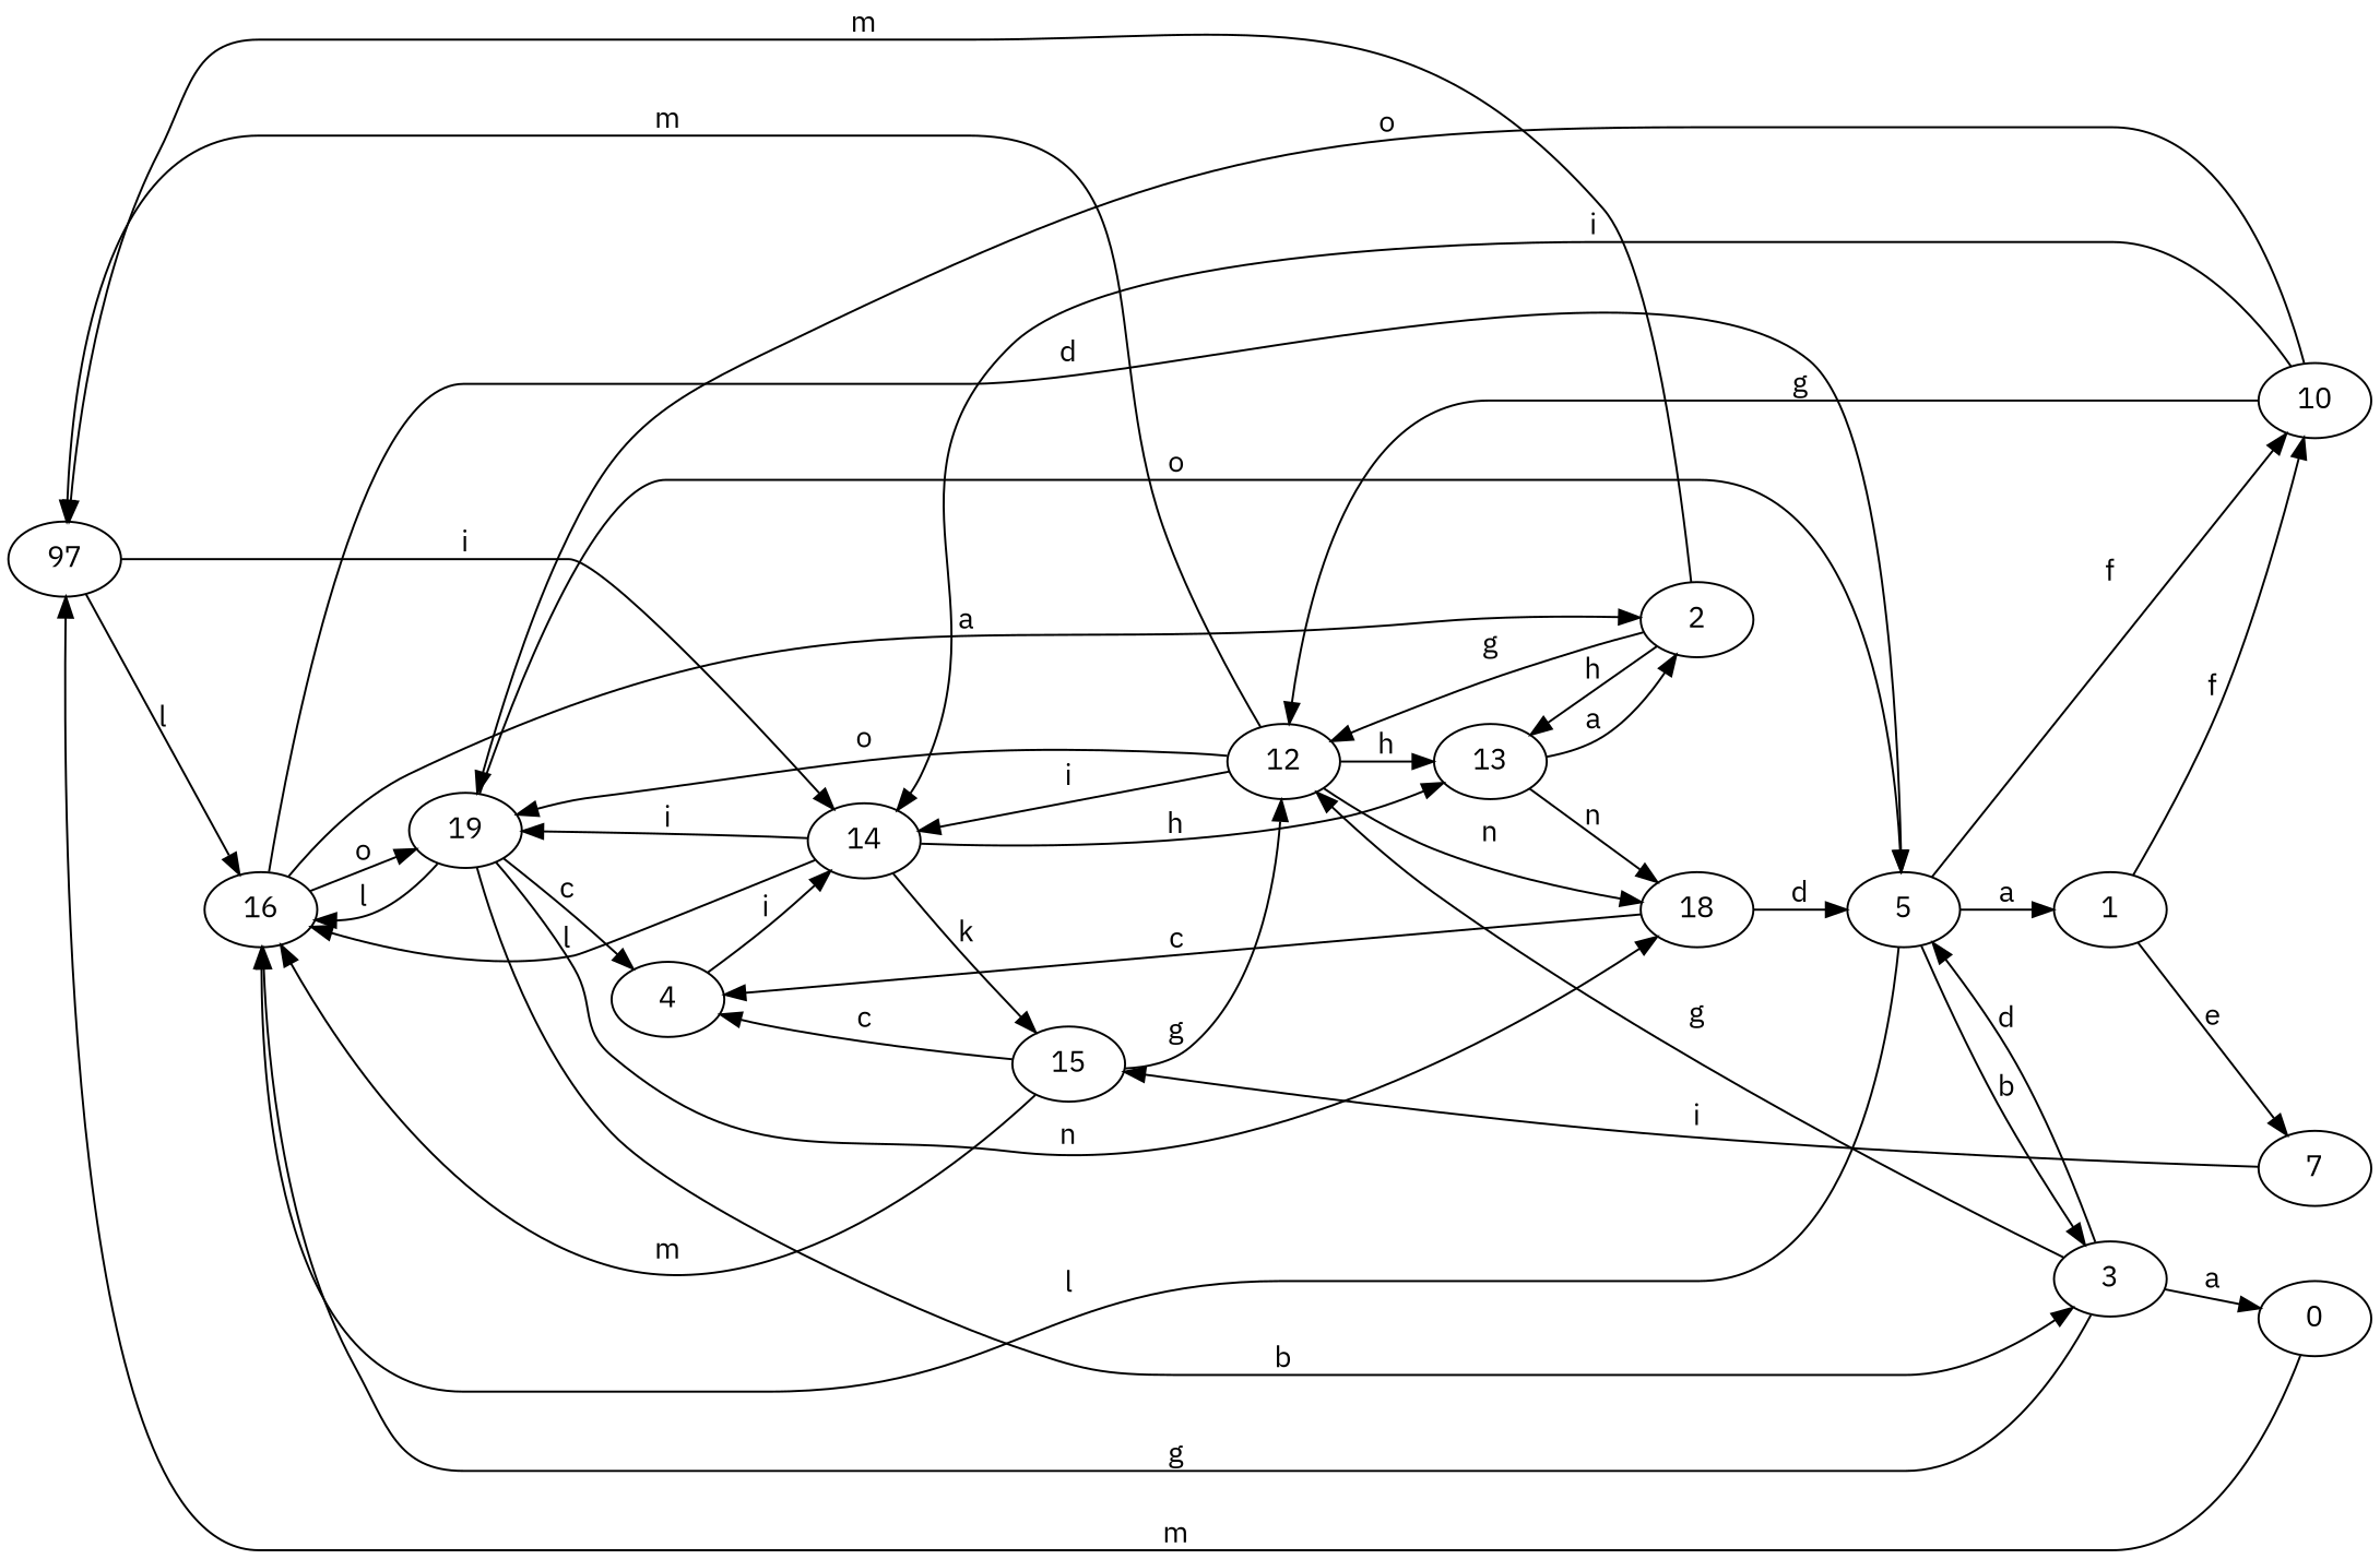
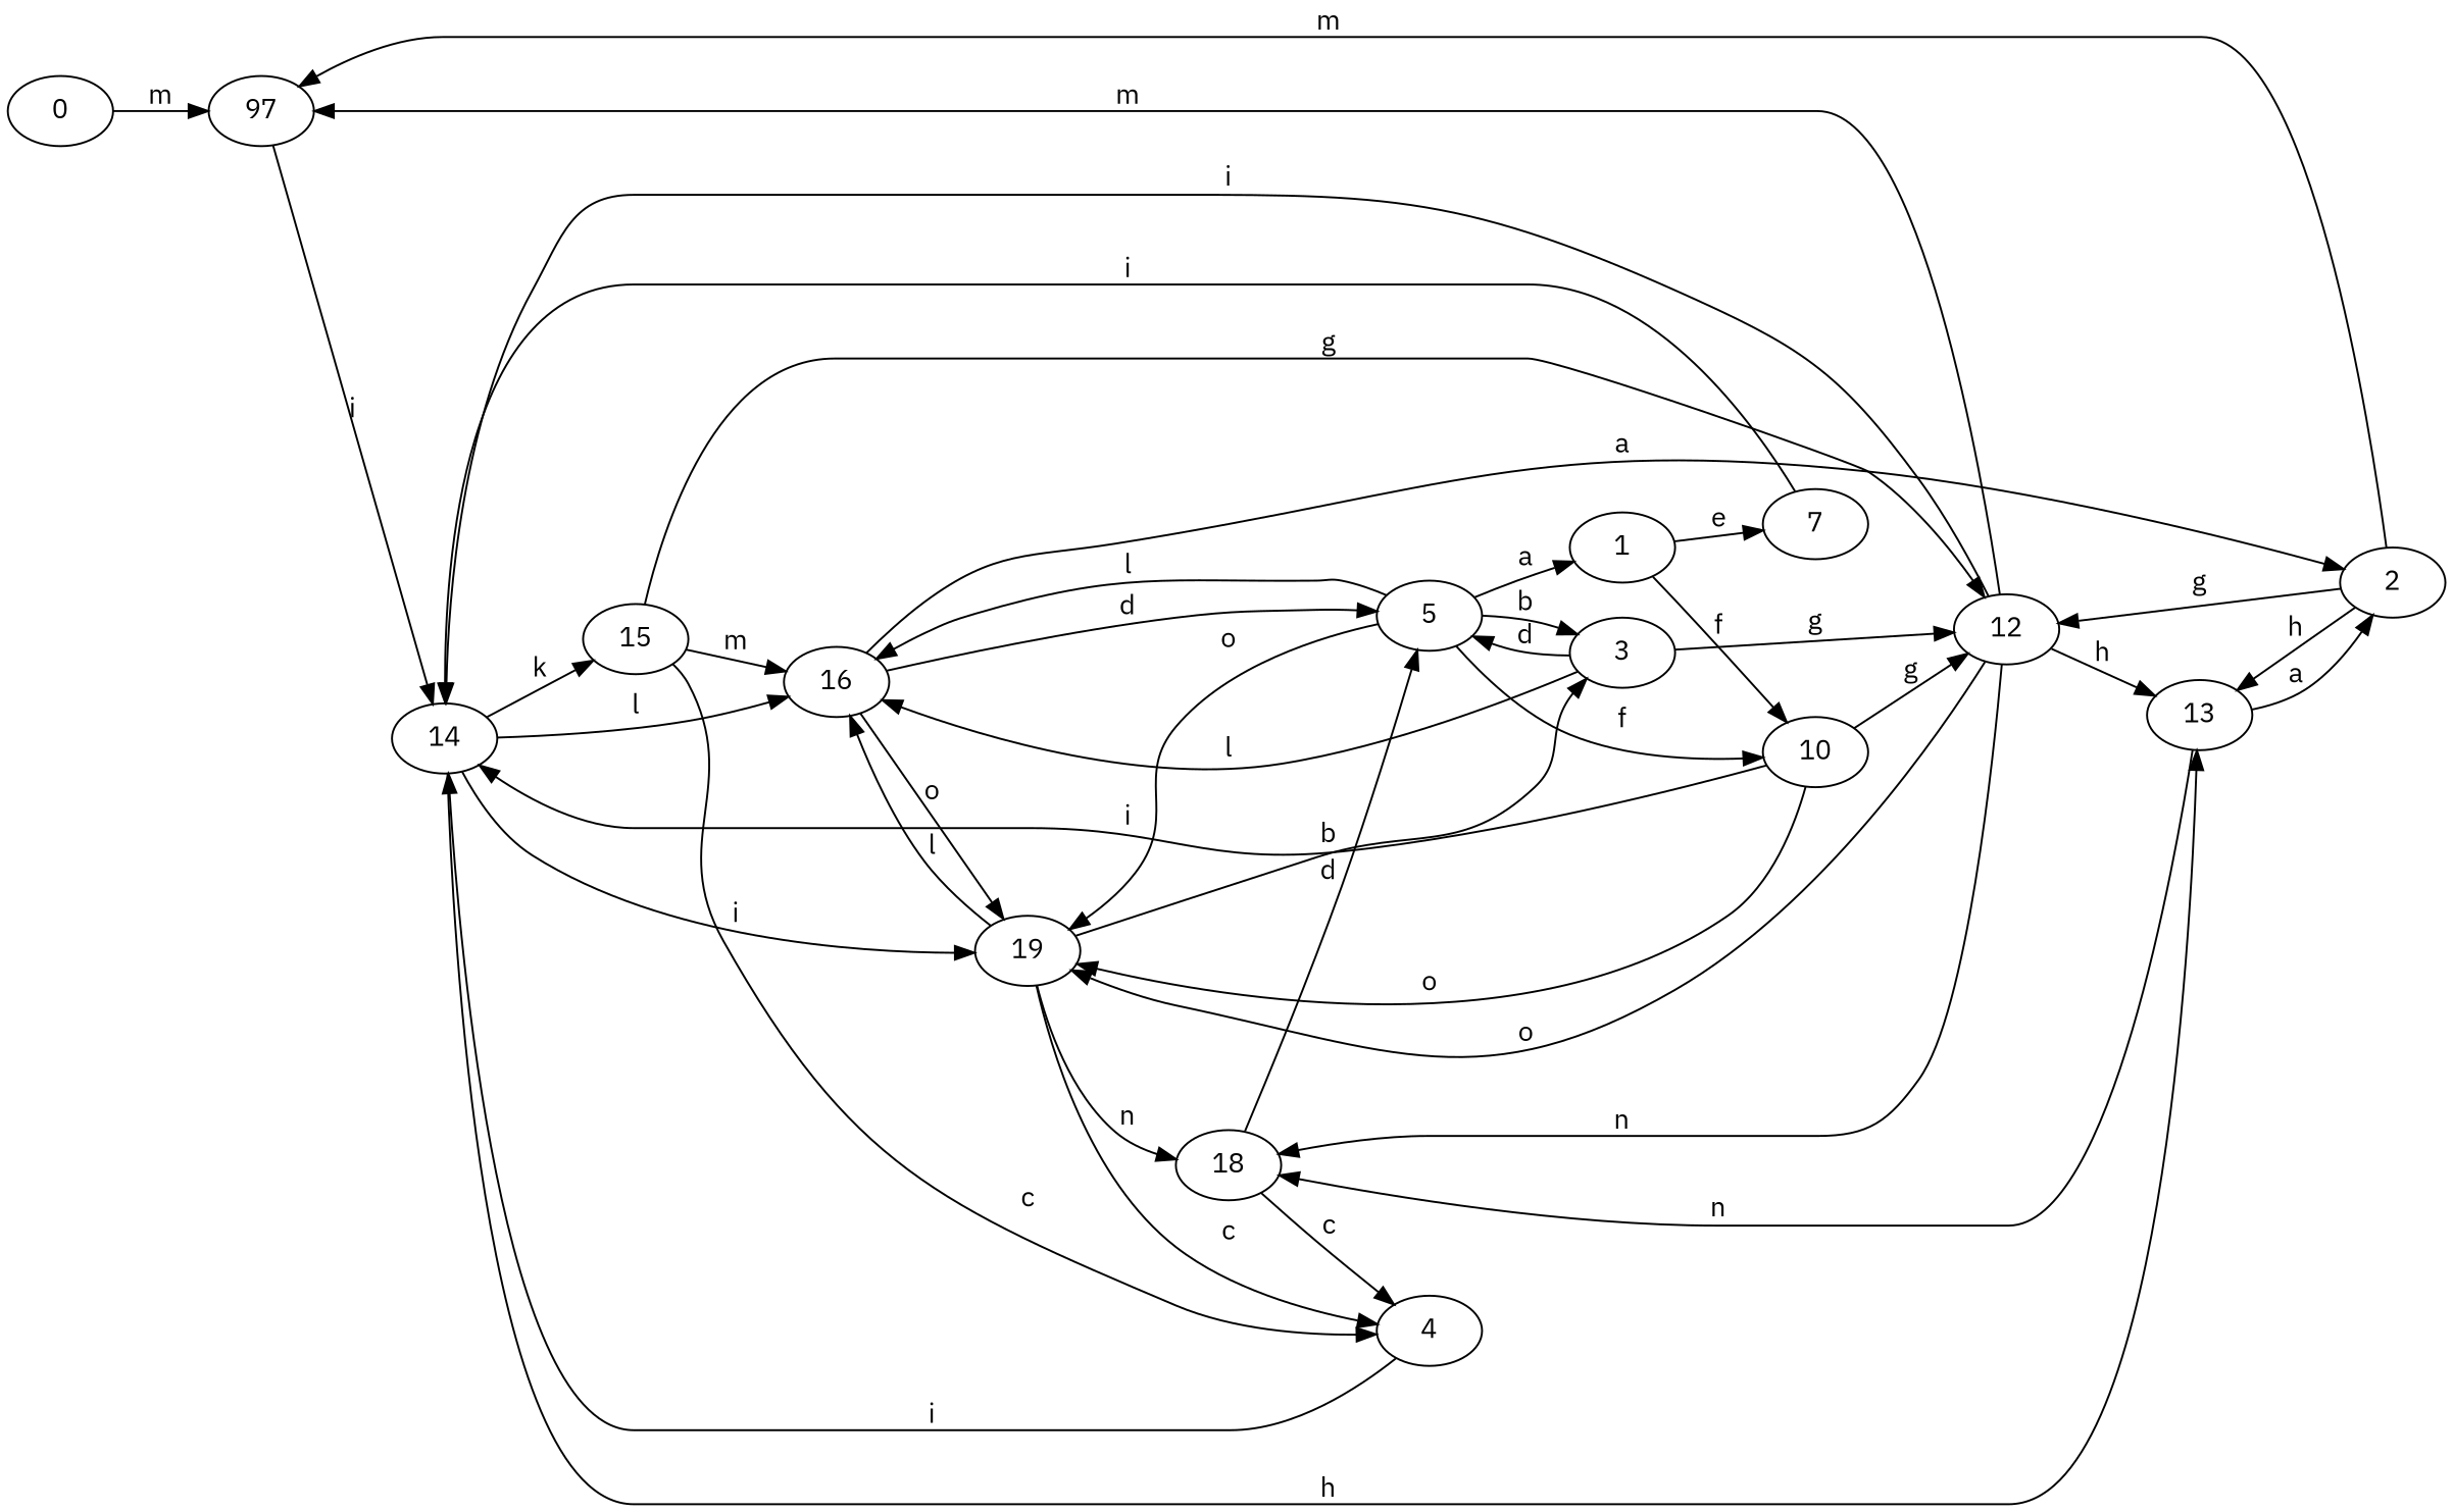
  strict digraph {
    fontname="IBM Plex Sans"
    rankdir=LR
    node [fontname="IBM Plex Sans"]
    edge [fontname="IBM Plex Sans"]
    n1 [label=97]
    0
    16
    14
    1
    7
    10
    12
    19
    2
    13
    18
    3
    5
    4
    15
-   n1 -> 16 [label=l]
    n1 -> 14 [label=i]
    0 -> n1 [label=m]
    16 -> 19 [label=o]
    16 -> 2 [label=a]
    16 -> 5 [label=d]
    14 -> 16 [label=l]
    14 -> 19 [label=i]
    14 -> 13 [label=h]
    14 -> 15 [label=k]
    1 -> 7 [label=e]
    1 -> 10 [label=f]
-   7 -> 15 [label=i]
+   7 -> 14 [label=i]
    10 -> 14 [label=i]
    10 -> 12 [label=g]
    10 -> 19 [label=o]
    12 -> n1 [label=m]
    12 -> 14 [label=i]
    12 -> 19 [label=o]
    12 -> 13 [label=h]
    12 -> 18 [label=n]
    19 -> 16 [label=l]
    19 -> 18 [label=n]
    19 -> 3 [label=b]
    19 -> 4 [label=c]
    2 -> n1 [label=m]
    2 -> 12 [label=g]
    2 -> 13 [label=h]
    13 -> 2 [label=a]
    13 -> 18 [label=n]
    18 -> 5 [label=d]
    18 -> 4 [label=c]
-   3 -> 0 [label=a]
-   3 -> 16 [label=g]
+   3 -> 16 [label=l]
    3 -> 12 [label=g]
    3 -> 5 [label=d]
    5 -> 16 [label=l]
    5 -> 1 [label=a]
    5 -> 10 [label=f]
-   19 -> 5 [label=o]
+   5 -> 19 [label=o]
    5 -> 3 [label=b]
    4 -> 14 [label=i]
    15 -> 16 [label=m]
    15 -> 12 [label=g]
    15 -> 4 [label=c]
  }
